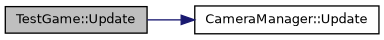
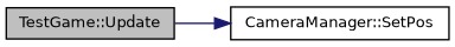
  digraph {
    rankdir=LR
    node [color=black fontname=Helvetica fontsize=10 shape=record style=filled]
    n1 [fillcolor=grey75 fontcolor=black height=0.2 label="TestGame::Update" width=0.4]
-   n2 [fillcolor=white height=0.2 label="CameraManager::Update" width=0.4]
+   n2 [fillcolor=white height=0.2 label="CameraManager::SetPos" width=0.4]
    n1 -> n2 [color=midnightblue fontname=Helvetica fontsize=10 labelfontname=Helvetica labelfontsize=10 style=solid]
  }
